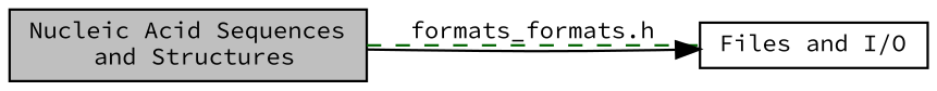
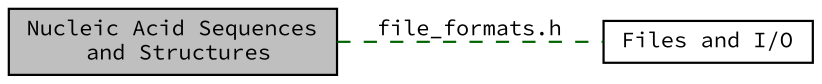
  digraph {
    rankdir=LR
    fontname="Source Code Pro"
    node [color=black fontname="Source Code Pro" fontsize=10 shape=box]
    edge [fontname="Source Code Pro" fontsize=10 labelfontname=Helvetica labelfontsize=10 shape=plaintext]
    n1 [fillcolor=grey75 fontcolor=black height=0.2 label="Nucleic Acid Sequences\l and Structures" style=filled width=0.4]
    n2 [height=0.2 label="Files and I/O" width=0.4]
-   n1 -> n2 [color=darkgreen dir=none label="formats_formats.h" style=dashed]
-   n2 -> n1 [dir=back style=solid]
+   n1 -> n2 [color=darkgreen dir=none label="file_formats.h" style=dashed]
  }
